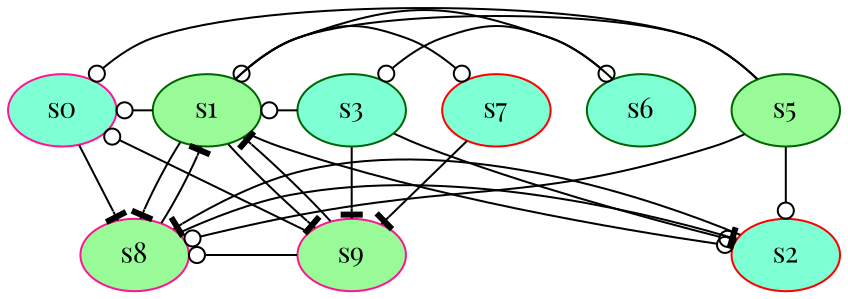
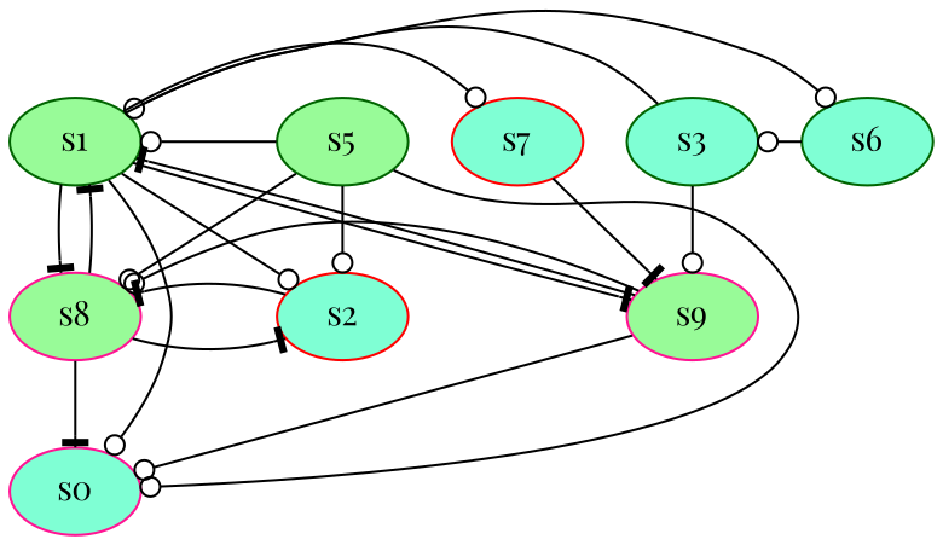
  digraph {
    fontname="Playfair Display"
    node [color=darkgreen fillcolor=aquamarine fontname="Playfair Display" player=0 style=filled]
    edge [arrowhead=odot fontname="Playfair Display"]
    s0 [color=deeppink player=1]
    s8 [color=deeppink fillcolor=palegreen]
    s1 [fillcolor=palegreen]
    s2 [color=red]
    n5 [color=deeppink fillcolor=palegreen label=s9 player=1]
    s6 [player=1]
    s7 [color=red]
    s3
    s5 [fillcolor=palegreen player=1]
-   s0 -> s8 [arrowhead=tee]
+   s8 -> s0 [arrowhead=tee]
    s8 -> s1 [arrowhead=tee constraint="time % 2 == 0"]
    s8 -> s2 [arrowhead=tee constraint="time % 2 == 1 && time % 3 == 0"]
    s1 -> s0 [constraint="time % 4 == 0 && time % 3 == 2"]
    s1 -> s8 [arrowhead=tee]
    s1 -> s2 [constraint="time % 3 == 2 || time % 5 == 2"]
    s1 -> n5 [arrowhead=tee constraint="time == 2 || time == 7 || time == 13 || time == 14 || time == 16"]
    s1 -> s6 [constraint="time % 3 == 0 || time % 4 == 3"]
    s1 -> s7 [constraint="time % 5 == 3 || time % 2 == 1"]
    s2 -> s8 [arrowhead=tee constraint="time == 2 || time == 8 || time == 9 || time == 19"]
    n5 -> s0 [constraint="time == 2 || time == 4 || time == 15"]
    n5 -> s8 [constraint="time % 4 == 3 && time % 3 == 1"]
    n5 -> s1 [arrowhead=tee constraint="time % 4 == 0 && time % 3 == 1"]
    s6 -> s3 [constraint="time % 7 == 4"]
    s7 -> n5 [arrowhead=tee constraint="time % 5 == 4"]
    s3 -> s1 [constraint="time % 2 == 1 || time % 3 == 2"]
-   s3 -> s2 [constraint="time % 4 == 2 && time % 3 == 1"]
-   s3 -> n5 [arrowhead=tee]
+   s3 -> n5
    s5 -> s0 [constraint="time % 2 == 1 && time % 3 == 1"]
    s5 -> s8 [constraint="!(time % 4 == 2)"]
    s5 -> s1 [constraint="time % 4 == 2"]
    s5 -> s2
  }
